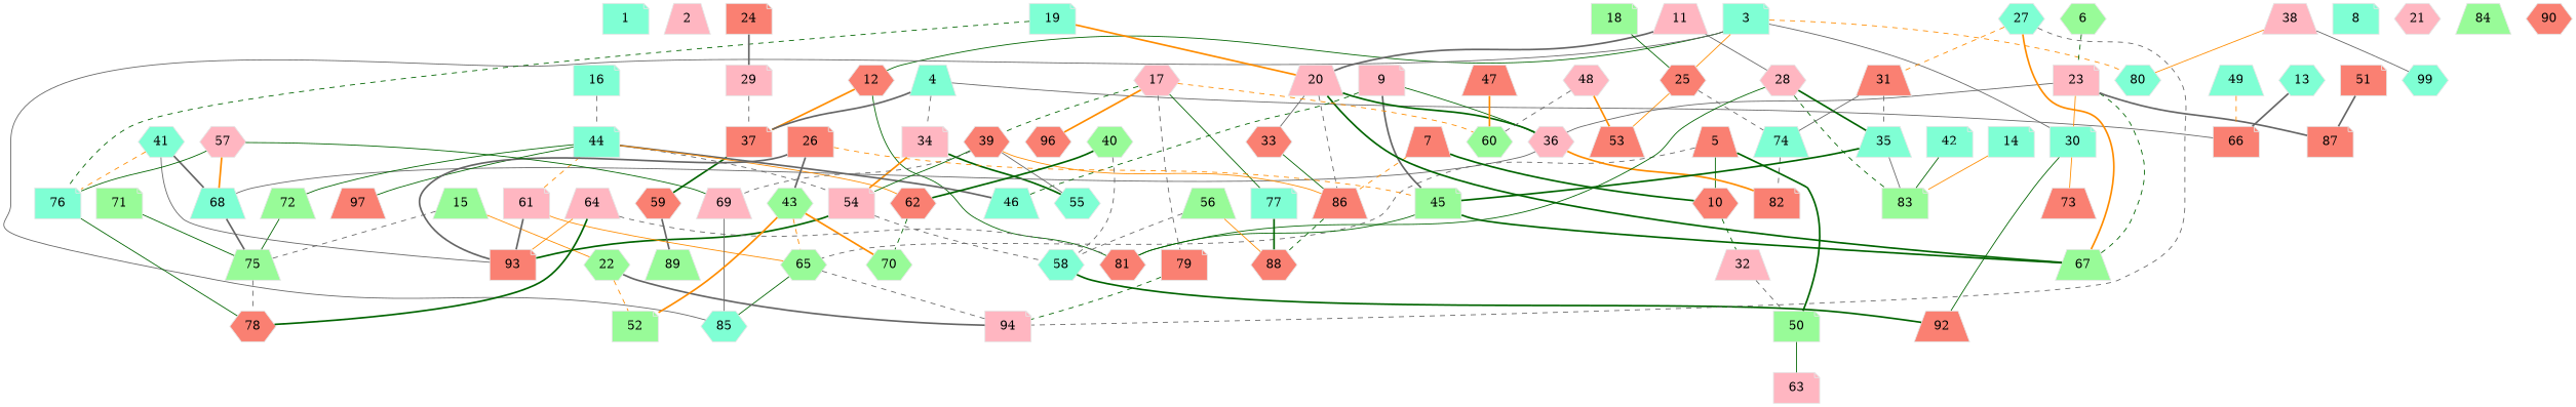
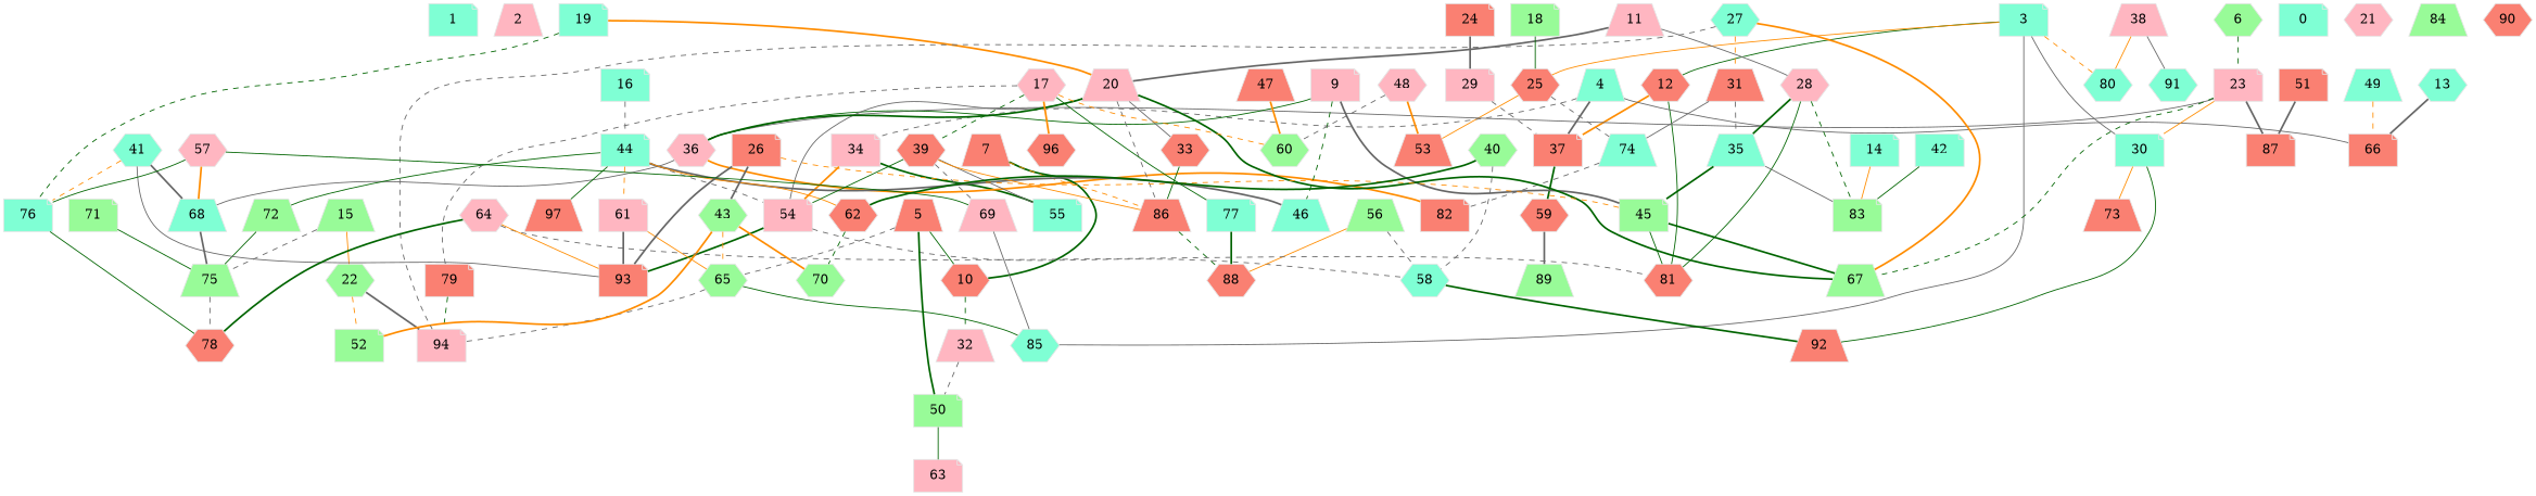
  graph {
    node [color=gray90 fillcolor=salmon shape=note style=filled]
    edge [color=gray40 style=solid]
    1 [fillcolor=aquamarine]
    2 [fillcolor=lightpink shape=trapezium]
    3 [fillcolor=aquamarine]
    12 [shape=hexagon]
    25 [shape=hexagon]
    30 [fillcolor=aquamarine]
    80 [fillcolor=aquamarine shape=hexagon]
    85 [fillcolor=aquamarine shape=hexagon]
    37
    81 [shape=hexagon]
    53 [shape=trapezium]
    74 [fillcolor=aquamarine shape=trapezium]
    73 [shape=trapezium]
    92 [shape=trapezium]
    4 [fillcolor=aquamarine shape=trapezium]
    34 [fillcolor=lightpink]
    66
    54 [fillcolor=lightpink]
-   55 [fillcolor=aquamarine shape=hexagon]
+   55 [fillcolor=aquamarine]
    59 [shape=hexagon]
    5 [shape=trapezium]
    10 [shape=hexagon]
    50 [fillcolor=palegreen]
    65 [fillcolor=palegreen shape=hexagon]
    32 [fillcolor=lightpink shape=trapezium]
    63 [fillcolor=lightpink]
    94 [fillcolor=lightpink]
    6 [fillcolor=palegreen shape=hexagon]
    23 [fillcolor=lightpink]
    36 [fillcolor=lightpink shape=hexagon]
    67 [fillcolor=palegreen shape=trapezium]
    87
    7 [shape=trapezium]
    86 [shape=trapezium]
    88 [shape=hexagon]
-   8 [fillcolor=aquamarine]
+   8 [fillcolor=aquamarine label=0]
    9 [fillcolor=lightpink]
    45 [fillcolor=palegreen]
    46 [fillcolor=aquamarine shape=trapezium]
    68 [fillcolor=aquamarine shape=trapezium]
    82
    11 [fillcolor=lightpink shape=trapezium]
    20 [fillcolor=lightpink shape=trapezium]
    28 [fillcolor=lightpink shape=hexagon]
    33 [shape=hexagon]
    83 [fillcolor=palegreen]
    35 [fillcolor=aquamarine shape=trapezium]
    13 [fillcolor=aquamarine shape=hexagon]
    14 [fillcolor=aquamarine]
    15 [fillcolor=palegreen shape=trapezium]
    22 [fillcolor=palegreen shape=hexagon]
    75 [fillcolor=palegreen shape=trapezium]
    52 [fillcolor=palegreen]
    78 [shape=hexagon]
    16 [fillcolor=aquamarine]
    44 [fillcolor=aquamarine]
    62 [shape=hexagon]
    61 [fillcolor=lightpink]
    72 [fillcolor=palegreen shape=trapezium]
    n60 [label=97 shape=trapezium]
    17 [fillcolor=lightpink shape=hexagon]
    39 [shape=hexagon]
    60 [fillcolor=palegreen shape=hexagon]
    77 [fillcolor=aquamarine]
    79
    96 [shape=hexagon]
    69 [fillcolor=lightpink shape=trapezium]
    18 [fillcolor=palegreen]
    19 [fillcolor=aquamarine]
    76 [fillcolor=aquamarine]
    93
    58 [fillcolor=aquamarine shape=hexagon]
    21 [fillcolor=lightpink shape=hexagon]
    29 [fillcolor=lightpink]
    24
    26
    43 [fillcolor=palegreen shape=hexagon]
    70 [fillcolor=palegreen shape=hexagon]
    27 [fillcolor=aquamarine shape=hexagon]
    31 [shape=trapezium]
    89 [fillcolor=palegreen shape=trapezium]
    38 [fillcolor=lightpink shape=trapezium]
-   91 [fillcolor=aquamarine shape=hexagon label=99]
+   91 [fillcolor=aquamarine shape=hexagon]
    40 [fillcolor=palegreen shape=hexagon]
    41 [fillcolor=aquamarine shape=hexagon]
    42 [fillcolor=aquamarine]
    47 [shape=trapezium]
    48 [fillcolor=lightpink shape=hexagon]
    49 [fillcolor=aquamarine shape=trapezium]
    51
    56 [fillcolor=palegreen shape=trapezium]
    57 [fillcolor=lightpink shape=hexagon]
-   64 [fillcolor=lightpink shape=trapezium]
+   64 [fillcolor=lightpink shape=hexagon]
    71 [fillcolor=palegreen]
    84 [fillcolor=palegreen shape=trapezium]
    90 [shape=hexagon]
    3 -- 12 [color=darkgreen]
    3 -- 25 [color=darkorange]
    3 -- 30
    3 -- 80 [color=darkorange style=dashed]
    3 -- 85
    12 -- 37 [color=darkorange style=bold]
    12 -- 81 [color=darkgreen]
    25 -- 53 [color=darkorange]
    25 -- 74 [style=dashed]
    30 -- 73 [color=darkorange]
    30 -- 92 [color=darkgreen]
    37 -- 59 [color=darkgreen style=bold]
    74 -- 82 [style=dashed]
    4 -- 37 [style=bold]
    4 -- 34 [style=dashed]
    4 -- 66
    34 -- 54 [color=darkorange style=bold]
    34 -- 55 [color=darkgreen style=bold]
    54 -- 93 [color=darkgreen style=bold]
    54 -- 58 [style=dashed]
    59 -- 89 [style=bold]
    5 -- 10 [color=darkgreen]
    5 -- 50 [color=darkgreen style=bold]
    5 -- 65 [style=dashed]
    10 -- 32 [color=darkgreen style=dashed]
    50 -- 63 [color=darkgreen]
    65 -- 85 [color=darkgreen]
    65 -- 94 [style=dashed]
    32 -- 50 [style=dashed]
    6 -- 23 [color=darkgreen style=dashed]
    23 -- 30 [color=darkorange]
    23 -- 36
    23 -- 67 [color=darkgreen style=dashed]
    23 -- 87 [style=bold]
    36 -- 68
    36 -- 82 [color=darkorange style=bold]
    7 -- 10 [color=darkgreen style=bold]
    7 -- 86 [color=darkorange style=dashed]
    86 -- 88 [color=darkgreen style=dashed]
    9 -- 36 [color=darkgreen]
    9 -- 45 [style=bold]
    9 -- 46 [color=darkgreen style=dashed]
    45 -- 81 [color=darkgreen]
    45 -- 67 [color=darkgreen style=bold]
    68 -- 75 [style=bold]
    11 -- 20 [style=bold]
    11 -- 28
+   20 -- 54
    20 -- 36 [color=darkgreen style=bold]
    20 -- 67 [color=darkgreen style=bold]
    20 -- 86 [style=dashed]
    20 -- 33
    28 -- 81 [color=darkgreen]
    28 -- 83 [color=darkgreen style=dashed]
    28 -- 35 [color=darkgreen style=bold]
    33 -- 86 [color=darkgreen]
    35 -- 45 [color=darkgreen style=bold]
    35 -- 83
    13 -- 66 [style=bold]
    14 -- 83 [color=darkorange]
    15 -- 22 [color=darkorange]
    15 -- 75 [style=dashed]
    22 -- 94 [style=bold]
    22 -- 52 [color=darkorange style=dashed]
    75 -- 78 [style=dashed]
    16 -- 44 [style=dashed]
    44 -- 54 [style=dashed]
    44 -- 46 [style=bold]
    44 -- 62 [color=darkorange]
    44 -- 61 [color=darkorange style=dashed]
    44 -- 72 [color=darkgreen]
    44 -- n60 [color=darkgreen]
    62 -- 70 [color=darkgreen style=dashed]
    61 -- 65 [color=darkorange]
    61 -- 93 [style=bold]
    72 -- 75 [color=darkgreen]
    17 -- 39 [color=darkgreen style=dashed]
    17 -- 60 [color=darkorange style=dashed]
    17 -- 77 [color=darkgreen]
    17 -- 79 [style=dashed]
    17 -- 96 [color=darkorange style=bold]
    39 -- 54 [color=darkgreen]
    39 -- 55
    39 -- 86 [color=darkorange]
    39 -- 69 [style=dashed]
    77 -- 88 [color=darkgreen style=bold]
    79 -- 94 [color=darkgreen style=dashed]
    69 -- 85
    18 -- 25 [color=darkgreen]
    19 -- 20 [color=darkorange style=bold]
    19 -- 76 [color=darkgreen style=dashed]
    76 -- 78 [color=darkgreen]
    58 -- 92 [color=darkgreen style=bold]
    29 -- 37 [style=dashed]
    24 -- 29 [style=bold]
    26 -- 45 [color=darkorange style=dashed]
    26 -- 93 [style=bold]
    26 -- 43 [style=bold]
    43 -- 65 [color=darkorange style=dashed]
    43 -- 52 [color=darkorange style=bold]
    43 -- 70 [color=darkorange style=bold]
    27 -- 94 [style=dashed]
    27 -- 67 [color=darkorange style=bold]
    27 -- 31 [color=darkorange style=dashed]
    31 -- 74
    31 -- 35 [style=dashed]
    38 -- 80 [color=darkorange]
    38 -- 91
    40 -- 62 [color=darkgreen style=bold]
    40 -- 58 [style=dashed]
    41 -- 68 [style=bold]
    41 -- 76 [color=darkorange style=dashed]
    41 -- 93
    42 -- 83 [color=darkgreen]
    47 -- 60 [color=darkorange style=bold]
    48 -- 53 [color=darkorange style=bold]
    48 -- 60 [style=dashed]
    49 -- 66 [color=darkorange style=dashed]
    51 -- 87 [style=bold]
    56 -- 88 [color=darkorange]
    56 -- 58 [style=dashed]
    57 -- 68 [color=darkorange style=bold]
    57 -- 69 [color=darkgreen]
    57 -- 76 [color=darkgreen]
    64 -- 81 [style=dashed]
    64 -- 78 [color=darkgreen style=bold]
    64 -- 93 [color=darkorange]
    71 -- 75 [color=darkgreen]
  }
